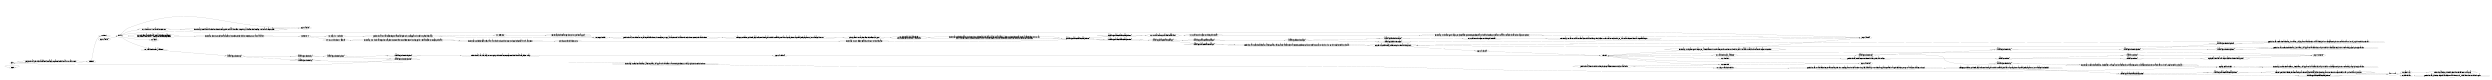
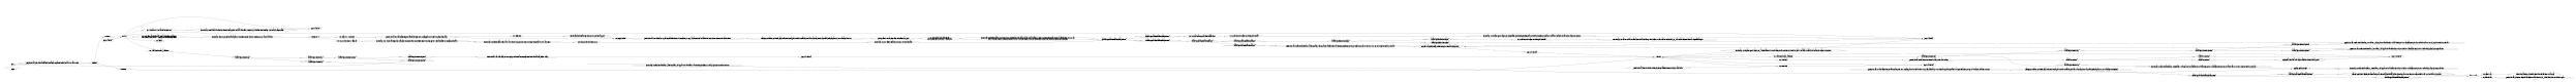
  digraph {
    rankdir=LR
    n1 [label=START]
    n2 [label=input]
    n3 [label="A Hole in the Wall: A few bricks have fallen off, revealing a compartment behind the wall. It's too dark to see in."]
    n4 [label="IsKimHere()"]
    n5 [label="Kim Kitsuragi: \"It means there are firearms -- breechloaders -- still lying around in Martinaise. This would have been good in our case against Ruby for Titus. Too late for that now, but still -- might be useful down the road...\""]
    n6 [label="Empathy: He likes this find."]
    n7 [label="Kim Kitsuragi: \"It means there are firearms -- breechloaders -- still lying around in Martinaise. This could prove useful in our case against Ruby for Titus. Men are easily swayed by the sight of a rifle.\""]
    n8 [label="A Hole in the Wall: It means there are firearms -- albeit inoperable -- still lying around Martinaise. This is an interesting coincidence. Could prove useful in some way. You don't know *how* yet, but it might be useful down the road…"]
    n9 [label="Logic: This is a good find. Really justifies coming down here and looking around."]
    n10 [label="Jump to: [no kim hub]"]
    n11 [label="You: \"Could the murder weapon we're looking for be similar?\""]
    n12 [label="Kim Kitsuragi: \"It's the same *type* of weapon, yes. A breechloader. An interesting coincidence that we should find something so similar. But I'm afraid our search for the real murder weapon must continue.\""]
    n13 [label="Jump to: [kim hub]"]
    n14 [label="Kim Kitsuragi: \"It's the same *type* of weapon, yes -- a breechloader. But it's not the same gun. This one's been out of order for *years...* I'm afraid our search for the real murder weapon must continue.\""]
    n15 [label="kim hub"]
    n16 [label="A Hole in the Wall: There is. Inside it's nothing but gloomy blackness. Better not stick your hand inside!"]
-   n17 [label="You: Stick your hand inside the hole."]
    n18 [label="You: Never mind."]
    n19 [label="Jump to: [no kim hub]"]
    n20 [label="no kim hub"]
    n21 [label="You: What does this mean -- a rifle here?"]
    n22 [label="You: Where am I?"]
    n23 [label="A Hole in the Wall: Wait, what, really? You're not going to look inside a secret compartment behind the wall? Okay, officer... *Okay*."]
    n24 [label="Jump to: [no kim hub]"]
    n25 [label="Jump to: [kim hub]"]
    n26 [label="You: \"Look, there's a hole in the wall.\" (Point at the hidden compartment.)\n\"Look, there's a hole in the wall.\" (Shine light on the hidden compartment.)"]
    n27 [label="You: \"What does this mean -- a rifle here?\""]
    n28 [label="You: [Leave.]"]
    n29 [label="You: \"Where are we?\" (Look around the secret room.)"]
    n30 [label="Kim Kitsuragi: \"Seems like an old bunker from the Revolutionary period. Look at all those rifles...\" He points up, at the rifles under the ceiling. \"Must be an old weapons cache.\""]
    n31 [label="Jump to: [kim hub]"]
    n32 [label="A Hole in the Wall: Your hand reaches deep into darkness and spider webs, rummaging around. You find a number of rusty rifles, hidden away... Most of them are ugly and inoperable, but a single rifle catches your eye. It's a bolt-action with a fine wood stock."]
    n33 [label="Variable[\"tc.revolution\"]"]
    n34 [label="Variable[\"tc.revolution\"]" shape=diamond]
    n35 [label="!(Variable[\"tc.revolution\"])" shape=diamond]
    n36 [label="Encyclopedia: Seems like an old weapons cache from the Revolutionary period."]
    n37 [label="Jump to: [no kim hub]"]
    n38 [label="Kim Kitsuragi: \"It's yours, officer.\" He hands you the gun. \"You found this place.\""]
    n39 [label="Variable[\"TASK.advanced_ballistics_analysis_done\"]"]
    n40 [label="Variable[\"TASK.advanced_ballistics_analysis_done\"]" shape=diamond]
    n41 [label="!(Variable[\"TASK.advanced_ballistics_analysis_done\"])" shape=diamond]
    n42 [label="Hand/Eye Coordination: An old Belle-Magrave rifle, Revolutionary-era. Prized for its reliability more than it's accuracy. The rest are probably Belle-Magraves too, just too damaged to be identified."]
    n43 [label="A Hole in the Wall: It means there are firearms -- front loaders -- still lying around Martinaise. This could prove useful in our case against Ruby for Titus. Men are easily swayed by the sight of a rifle..."]
    n44 [label="You: Leave it way."]
    n45 [label="A Hole in the Wall: History is best left where it lies. The rifle doesn't work anyway."]
    n46 [label="Variable[\"TASK.advanced_ballistics_analysis\"]"]
    n47 [label="Variable[\"TASK.advanced_ballistics_analysis\"]" shape=diamond]
    n48 [label="!(Variable[\"TASK.advanced_ballistics_analysis\"])" shape=diamond]
    n49 [label="Variable[\"TASK.find_murder_weapon\"]"]
    n50 [label="Variable[\"TASK.find_murder_weapon\"]" shape=diamond]
    n51 [label="!(Variable[\"TASK.find_murder_weapon\"])" shape=diamond]
    n52 [label="take it or mean"]
    n53 [label="You: Take the rifle."]
    n54 [label="A Hole in the Wall: A fit service weapon for a fit officer. Too bad it doesn't work -- it looks like it's been out of order for years."]
    n55 [label="Kim Kitsuragi: \"There is, yes. And there also appears to be something *inside* the hole... Interesting. Do you want to take a look?\""]
    n56 [label="Untitled hub (04)"]
    n57 [label="Variable[\"TASK.where_is_ruby\"]"]
    n58 [label="Variable[\"TASK.where_is_ruby\"]" shape=diamond]
    n59 [label="!(Variable[\"TASK.where_is_ruby\"])" shape=diamond]
    n60 [label="Variable[\"TASK.where_is_ruby_done\"]"]
    n61 [label="Variable[\"TASK.where_is_ruby_done\"]" shape=diamond]
    n62 [label="!(Variable[\"TASK.where_is_ruby_done\"])" shape=diamond]
    n63 [label="You: \"Rifles, Kim!\""]
    n64 [label="Kim Kitsuragi: The lieutenant steps closer, curious: \"Are these any good?\""]
    n65 [label="You: Inspect the rifles."]
    n66 [label="Kim Kitsuragi: \"An old Belle-Magrave, from the Revolution,\" the lieutenant notes with approval. His eyes are gleaming. \"Seems to no longer be functional, but still -- a beautiful thing, in its own way.\"\n\"That's a rare sight. Seems to no longer be functional, but still -- a beautiful thing in its own way.\" The lieutenant whistles as he admires the rifle. His eyes are gleaming."]
    n67 [label="You: \"Could the murder weapon we're looking for be similar?\""]
    n68 [label="Kim Kitsuragi: \"For that we would have to take a closer look at the bullet you found, officer. I wouldn't read too much into this, yet -- what we have discovered here is an *inoperable antique*.\""]
    n69 [label="IsKimHere()" shape=diamond]
+   n70 [label="!(IsKimHere())" shape=diamond]
    n71 [label="A Hole in the Wall: Your hand reaches deep into darkness and spider webs, rummaging around. You find rusty rifles, hidden away..."]
    n72 [label="A Hole in the Wall: Most of them are rusty and inoperable like the rest, but one catches your eye -- a bolt action model with a fine wood stock. In better cosmetic order than the others."]
    n73 [label="Kim Kitsuragi: \"An old Belle-Magrave rifle -- that's *rare* to find in such good order. Seems to no longer be functional, but still -- rare. Here...\""]
    n74 [label="Esprit de Corps: This should cheer you up."]
    n75 [label="Variable[\"TASK.advanced_ballistics_analysis_done\"]"]
    n76 [label="Variable[\"TASK.advanced_ballistics_analysis_done\"]" shape=diamond]
    n77 [label="!(Variable[\"TASK.advanced_ballistics_analysis_done\"])" shape=diamond]
    n78 [label="Variable[\"TASK.where_is_ruby\"]"]
    n79 [label="Variable[\"TASK.where_is_ruby\"]" shape=diamond]
    n80 [label="!(Variable[\"TASK.where_is_ruby\"])" shape=diamond]
    n81 [label="A Hole in the Wall: Inside a secret room infested with rats, spiders, and woodlice."]
    n82 [label="You: \"This one looks nice.\" (Take the rifle.)\n\"This old Belle-Magrave looks okay...\" (Take the rifle.)"]
    n83 [label="Variable[\"TASK.where_is_ruby_done\"]"]
    n84 [label="Variable[\"TASK.where_is_ruby_done\"]" shape=diamond]
    n85 [label="!(Variable[\"TASK.where_is_ruby_done\"])" shape=diamond]
    n86 [label="Hand/Eye Coordination: An old Belle-Magrave rifle, Revolutionary-era. Prized for its reliability more than it's accuracy. The rest are probably Belle-Magraves too, just too damaged to be sure."]
    n87 [label="Authority: Take it! You're a police officer. Police officers carry guns."]
    n88 [label="You: \"Isn't that the same gun that fired the fatal bullet?\""]
    n89 [label="You: \"No, you do the honours.\" (Back off.)"]
    n90 [label="Kim Kitsuragi: \"Sure,\" he nods and steps closer. \"Okay, here's some more rifles... None of these seem to be working. And oh...\" His hand reaches in, rummaging in the dark..."]
    n91 [label="A Hole in the Wall: It means there are firearms -- front loaders -- still lying around Martinaise. This would have been good in our case against Ruby for Titus. Too late for that now, but still -- might be useful down the road..."]
    n92 [label="Reaction Speed: This is definitely the same make of gun as the one that fired the fatal bullet in the murder case. It's not the murder weapon itself, but still... you should have it, just in case."]
    n93 [label="Kim Kitsuragi: \"It means there are firearms -- albeit inoperable -- still lying around in Martinaise. It's an interesting coincidence, I would say. Might come in useful in the future.\""]
    n94 [label="You: \"Okay, I do...\" (Look inside.)"]
    n1 -> n1
    n2 -> n3
    n3 -> n4
    n4 -> n69
+   n4 -> n70
    n5 -> n6
    n6 -> n7
    n7 -> n6
    n8 -> n9
    n9 -> n10
    n10 -> n20
    n11 -> n12
    n12 -> n13
    n13 -> n15
    n14 -> n13
    n15 -> n26
    n15 -> n27
    n15 -> n28
    n15 -> n29
-   n16 -> n17
    n16 -> n18
-   n17 -> n32
    n18 -> n19
    n19 -> n20
    n20 -> n14
    n20 -> n18
    n20 -> n21
    n20 -> n22
    n21 -> n57
    n22 -> n81
    n23 -> n24
    n24 -> n20
    n25 -> n15
    n26 -> n55
    n27 -> n78
    n29 -> n30
    n30 -> n31
    n31 -> n15
    n32 -> n42
    n33 -> n34
    n33 -> n35
    n34 -> n36
    n35 -> n37
    n36 -> n37
    n37 -> n20
    n38 -> n39
    n39 -> n40
    n39 -> n41
    n40 -> n88
    n41 -> n46
    n42 -> n75
    n43 -> n9
    n44 -> n45
    n46 -> n47
    n46 -> n48
    n47 -> n8
    n48 -> n49
    n49 -> n50
    n49 -> n51
    n50 -> n67
    n51 -> n13
    n52 -> n44
    n52 -> n53
    n53 -> n54
    n55 -> n56
    n56 -> n89
    n56 -> n94
    n57 -> n58
    n57 -> n59
    n58 -> n60
    n59 -> n5
    n60 -> n61
    n60 -> n62
    n61 -> n91
    n62 -> n43
    n63 -> n64
    n64 -> n65
    n65 -> n72
    n66 -> n39
    n67 -> n68
    n69 -> n15
+   n70 -> n20
    n71 -> n63
    n71 -> n65
    n72 -> n86
    n73 -> n74
    n74 -> n38
    n75 -> n76
    n75 -> n77
    n76 -> n92
    n77 -> n52
    n78 -> n79
    n78 -> n80
    n79 -> n83
    n80 -> n93
    n81 -> n33
    n82 -> n66
    n83 -> n84
    n83 -> n85
    n84 -> n2
    n85 -> n23
    n86 -> n87
    n87 -> n82
    n88 -> n11
    n89 -> n90
    n90 -> n73
    n91 -> n9
    n92 -> n52
    n93 -> n6
    n94 -> n71
  }
